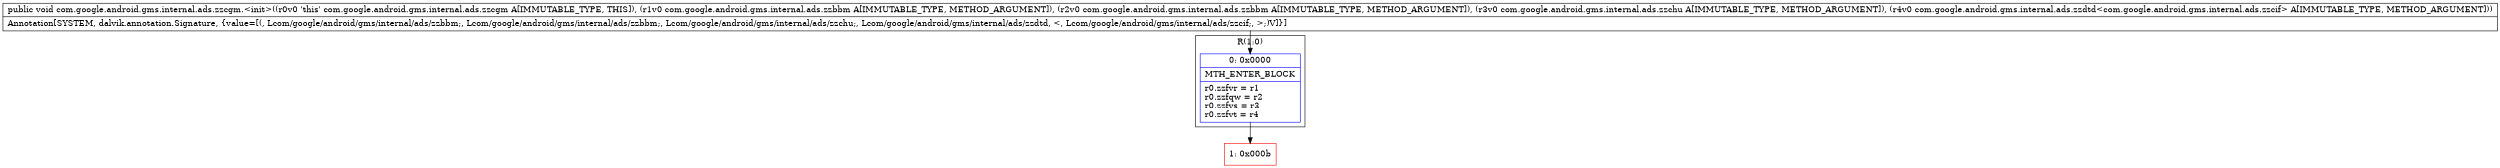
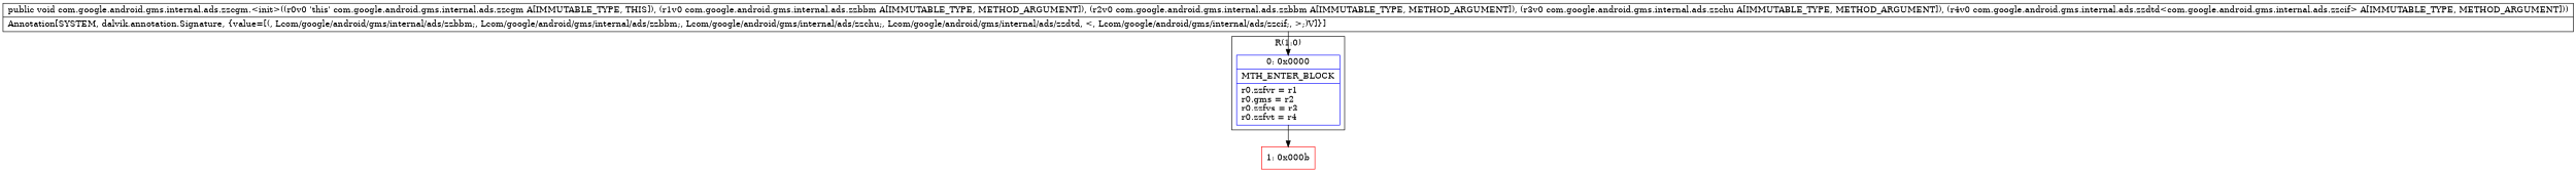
  digraph {
    node [shape=record]
-   n1 [color=blue label="{0\:\ 0x0000|MTH_ENTER_BLOCK\l|r0.zzfvr = r1\lr0.zzfqw = r2\lr0.zzfvs = r3\lr0.zzfvt = r4\l}"]
+   n1 [color=blue label="{0\:\ 0x0000|MTH_ENTER_BLOCK\l|r0.zzfvr = r1\lr0.gms = r2\lr0.zzfvs = r3\lr0.zzfvt = r4\l}"]
    n2 [color=red label="{1\:\ 0x000b}"]
    n3 [label="{public void com.google.android.gms.internal.ads.zzcgm.\<init\>((r0v0 'this' com.google.android.gms.internal.ads.zzcgm A[IMMUTABLE_TYPE, THIS]), (r1v0 com.google.android.gms.internal.ads.zzbbm A[IMMUTABLE_TYPE, METHOD_ARGUMENT]), (r2v0 com.google.android.gms.internal.ads.zzbbm A[IMMUTABLE_TYPE, METHOD_ARGUMENT]), (r3v0 com.google.android.gms.internal.ads.zzchu A[IMMUTABLE_TYPE, METHOD_ARGUMENT]), (r4v0 com.google.android.gms.internal.ads.zzdtd\<com.google.android.gms.internal.ads.zzcif\> A[IMMUTABLE_TYPE, METHOD_ARGUMENT]))  | Annotation[SYSTEM, dalvik.annotation.Signature, \{value=[(, Lcom\/google\/android\/gms\/internal\/ads\/zzbbm;, Lcom\/google\/android\/gms\/internal\/ads\/zzbbm;, Lcom\/google\/android\/gms\/internal\/ads\/zzchu;, Lcom\/google\/android\/gms\/internal\/ads\/zzdtd, \<, Lcom\/google\/android\/gms\/internal\/ads\/zzcif;, \>;)V]\}]\l}"]
    subgraph cluster_1 {
      label="R(1:0)"
      n1
    }
    n1 -> n2
    n3 -> n1
  }
